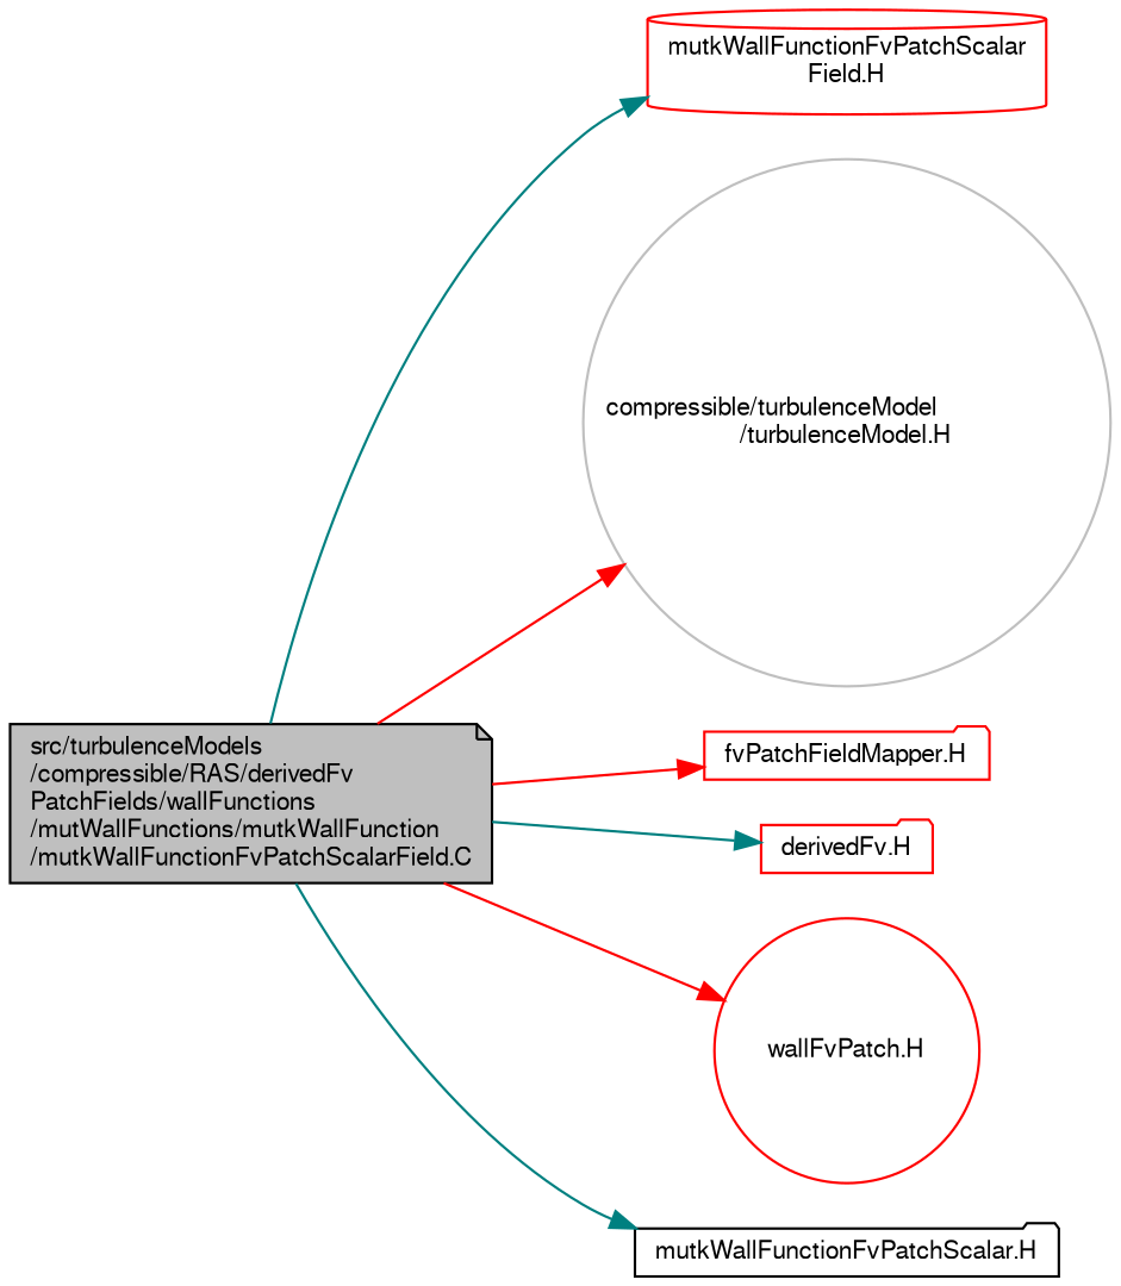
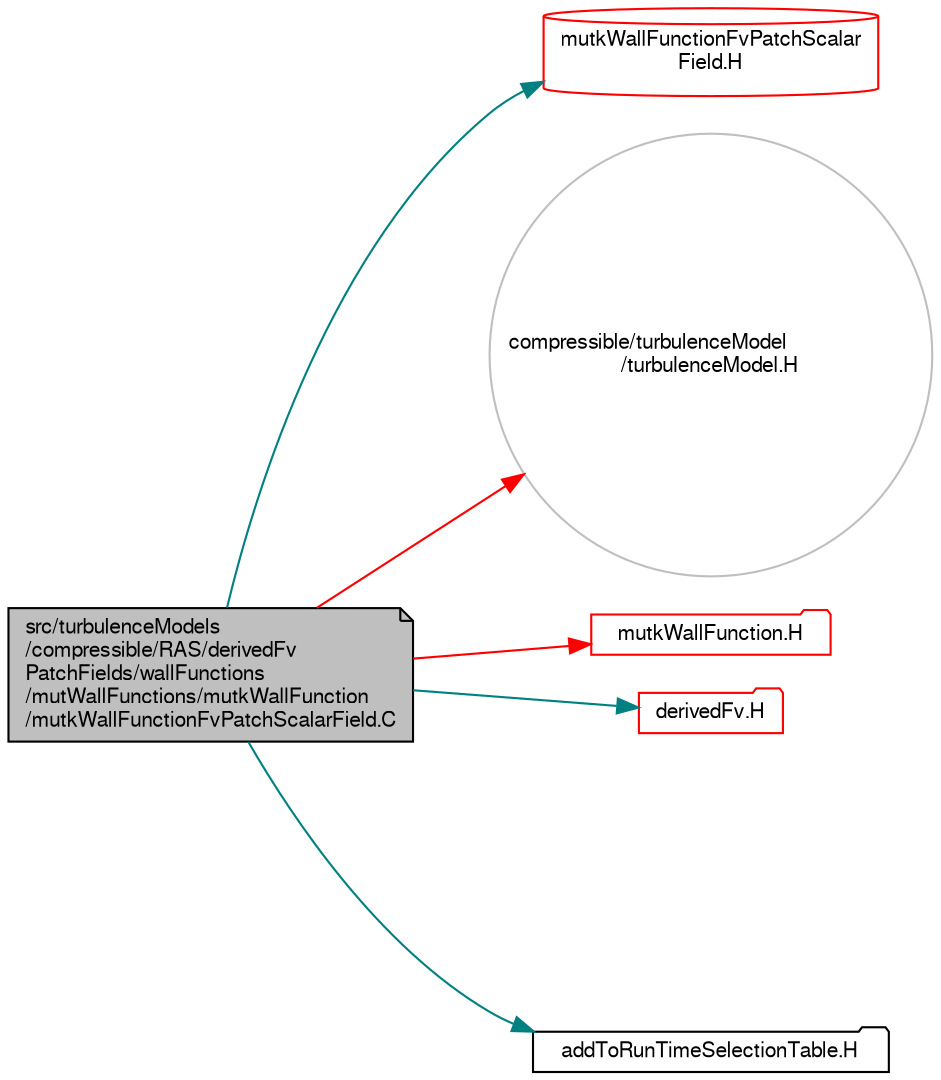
  digraph {
    rankdir=LR
    node [color=red fontname=FreeSans fontsize=10 shape=folder]
    edge [color=teal fontname=FreeSans fontsize=10 labelfontname=FreeSans labelfontsize=10 style=solid]
    n1 [color=black fillcolor=grey75 fontcolor=black height=0.2 label="src/turbulenceModels\l/compressible/RAS/derivedFv\lPatchFields/wallFunctions\l/mutWallFunctions/mutkWallFunction\l/mutkWallFunctionFvPatchScalarField.C" shape=note style=filled width=0.4]
    n2 [height=0.2 label="mutkWallFunctionFvPatchScalar\lField.H" shape=cylinder width=0.4]
    n3 [color=grey75 height=0.2 label="compressible/turbulenceModel\l/turbulenceModel.H" shape=circle width=0.4]
-   n4 [height=0.2 label="fvPatchFieldMapper.H" width=0.4]
+   n4 [height=0.2 label="mutkWallFunction.H" width=0.4]
    n5 [height=0.2 label="derivedFv.H" width=0.4]
-   n6 [height=0.2 label="wallFvPatch.H" shape=circle width=0.4]
-   n7 [color=black height=0.2 label="mutkWallFunctionFvPatchScalar.H" width=0.4]
+   n7 [color=black height=0.2 label="addToRunTimeSelectionTable.H" width=0.4]
    n1 -> n2
    n1 -> n3 [color=red]
    n1 -> n4 [color=red]
    n1 -> n5
-   n1 -> n6 [color=red]
    n1 -> n7
  }
